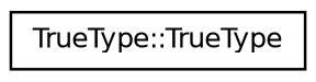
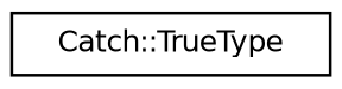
  digraph {
    rankdir=TB
-   n1 [color=black fillcolor=white fontname=Helvetica fontsize=10 height=0.2 label="TrueType::TrueType" shape=record style=filled width=0.4]
+   n1 [color=black fillcolor=white fontname=Helvetica fontsize=10 height=0.2 label="Catch::TrueType" shape=record style=filled width=0.4]
  }
